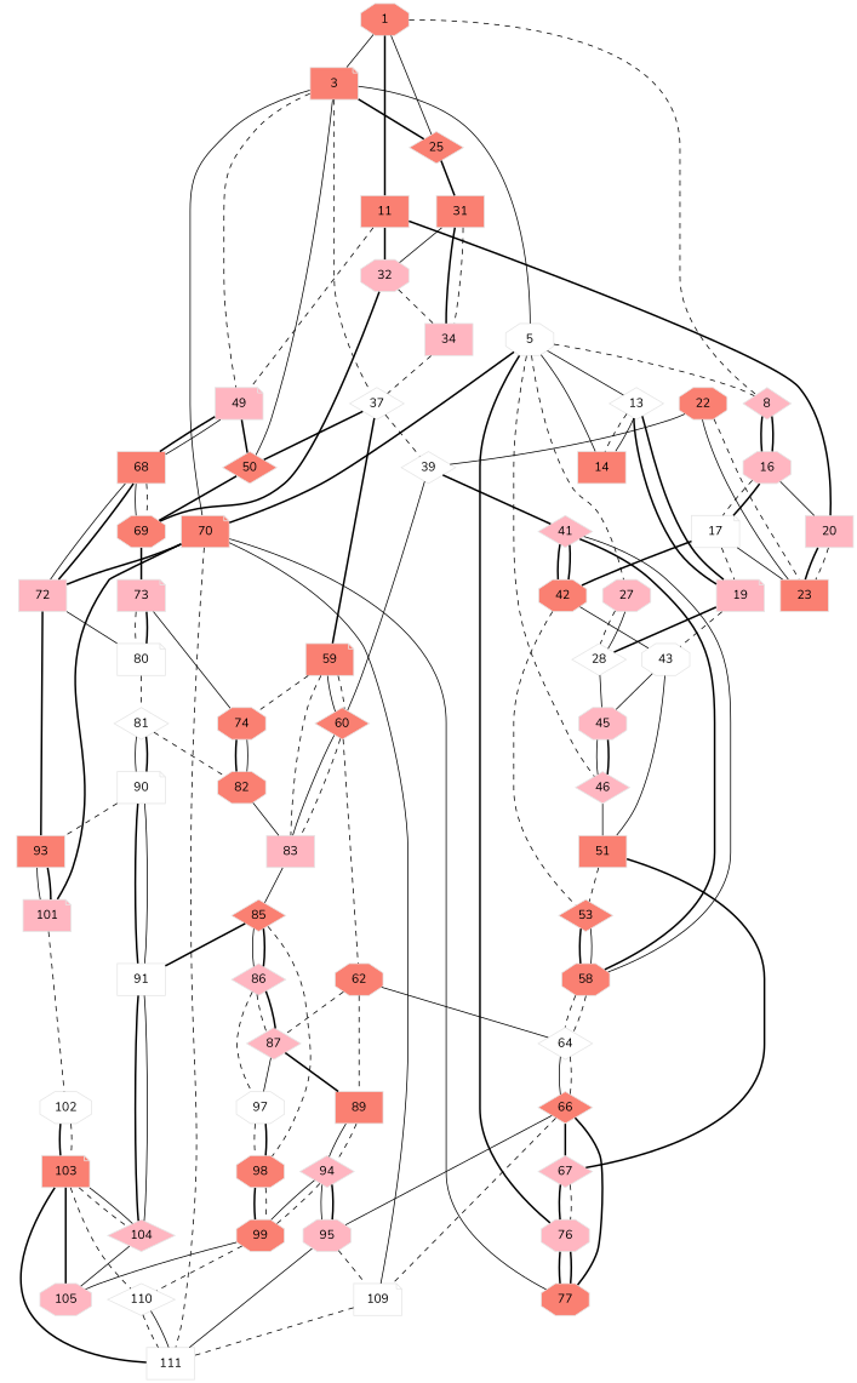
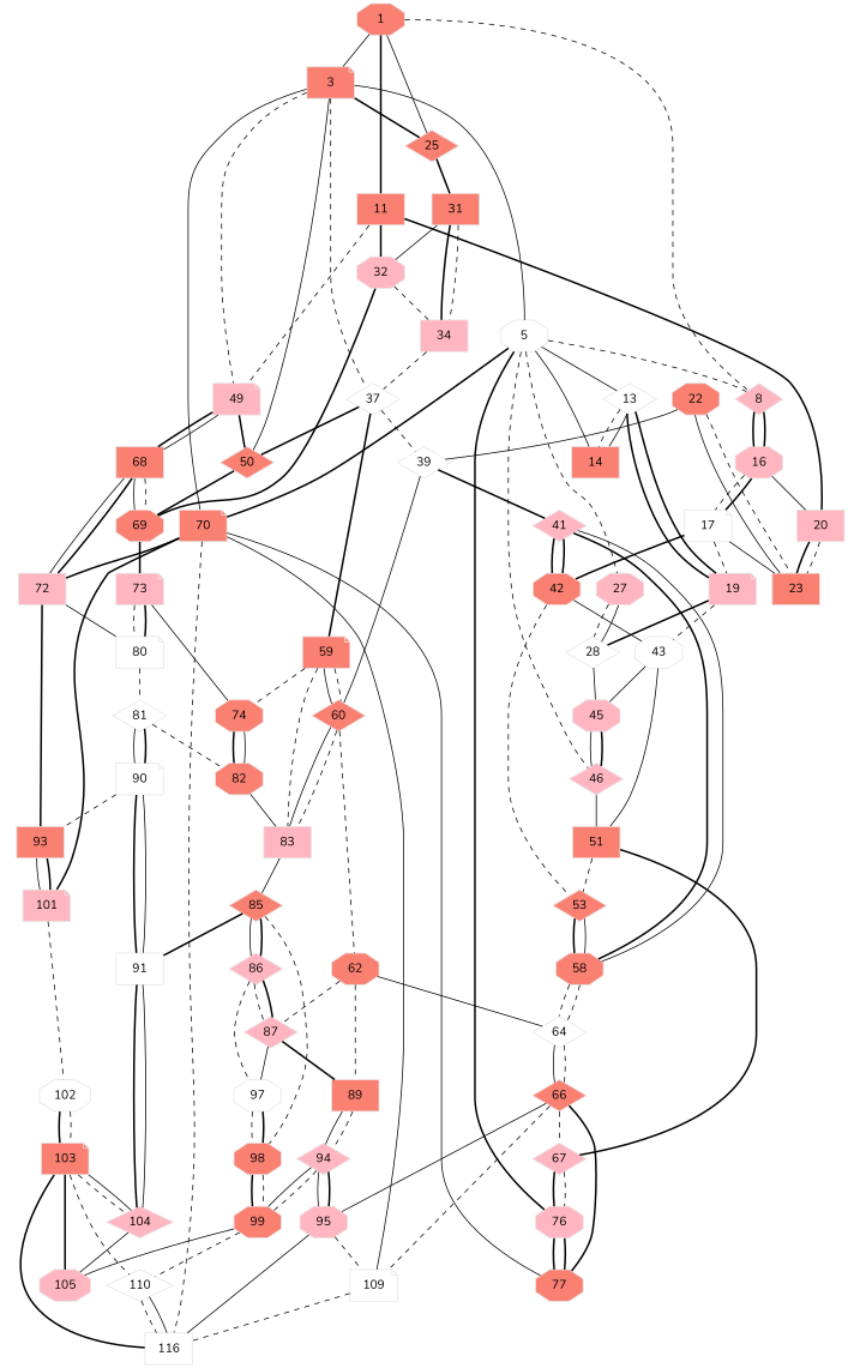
  graph {
    fontname=Nunito
    node [color=gray90 fillcolor=salmon fontname=Nunito shape=octagon style=filled]
    edge [fontname=Nunito style=dashed]
    1 [super="+2+7"]
    3 [shape=note super="+4+24"]
    8 [fillcolor=lightpink shape=diamond]
    11 [shape=box super="+12+21"]
    25 [shape=diamond]
    5 [fillcolor=white super="+6+15"]
    37 [fillcolor=white shape=diamond super="+38+57"]
    49 [fillcolor=lightpink shape=note]
    50 [shape=diamond super="+56"]
    70 [shape=note super="+71+78"]
    16 [fillcolor=lightpink]
    20 [fillcolor=lightpink shape=box]
    32 [fillcolor=lightpink super="+35"]
    31 [shape=box]
    13 [fillcolor=white shape=diamond]
    14 [shape=box]
    27 [fillcolor=lightpink]
    46 [fillcolor=lightpink shape=diamond super="+52"]
    76 [fillcolor=lightpink]
    39 [fillcolor=white shape=diamond super="+40+55"]
    59 [shape=note super="+75"]
    68 [shape=box]
    69
    77
    109 [fillcolor=white shape=note super="+115"]
    72 [fillcolor=lightpink shape=box super="+79"]
    101 [fillcolor=lightpink shape=note]
-   111 [fillcolor=white shape=box super="+112+116"]
+   111 [fillcolor=white shape=box super="+112+116" label=116]
    19 [fillcolor=lightpink shape=note super="+29"]
    28 [fillcolor=white shape=diamond super="+30"]
    51 [shape=box super="+54"]
    17 [fillcolor=white shape=note super="+18"]
    23 [shape=box]
    22
    34 [fillcolor=lightpink shape=box]
    43 [fillcolor=white super="+44"]
    42 [super="+48"]
    53 [shape=diamond]
    45 [fillcolor=lightpink]
    41 [fillcolor=lightpink shape=diamond]
    60 [shape=diamond super="+61"]
    74
    83 [fillcolor=lightpink shape=box super="+84"]
    58
    62 [super="+63"]
    64 [fillcolor=white shape=diamond]
    67 [fillcolor=lightpink shape=diamond]
    73 [fillcolor=lightpink shape=note]
    66 [shape=diamond super="+96"]
    82
    85 [shape=diamond super="+92"]
    87 [fillcolor=lightpink shape=diamond super="+88"]
    89 [shape=box]
    97 [fillcolor=white]
    94 [fillcolor=lightpink shape=diamond]
    95 [fillcolor=lightpink super="+108"]
    80 [fillcolor=white shape=note]
    93 [shape=box]
    102 [fillcolor=white]
    81 [fillcolor=white shape=diamond]
    90 [fillcolor=white shape=note]
    91 [fillcolor=white shape=box]
    86 [fillcolor=lightpink shape=diamond]
    98
    104 [fillcolor=lightpink shape=diamond]
    99 [super="+106"]
    105 [fillcolor=lightpink]
    110 [fillcolor=white shape=diamond]
    103 [shape=note super="+107"]
    1 -- 3 [style=solid]
    1 -- 8
    1 -- 11 [style=bold weight=2]
    1 -- 25 [style=solid]
    3 -- 25 [style=bold]
    3 -- 5 [style=solid]
    3 -- 37
    3 -- 49
    3 -- 50 [style=solid]
    3 -- 70 [style=solid]
    8 -- 16 [style=bold]
    8 -- 16 [style=bold]
    11 -- 49
    11 -- 20 [style=bold]
    11 -- 32 [style=bold]
    25 -- 31 [style=bold]
    5 -- 8
    5 -- 70 [style=bold]
    5 -- 13 [style=solid]
    5 -- 14 [style=solid]
    5 -- 27
    5 -- 46
    5 -- 76 [style=bold]
    37 -- 50 [style=bold]
    37 -- 39
    37 -- 59 [style=bold]
    49 -- 50 [style=bold]
    49 -- 68 [style=bold]
    49 -- 68 [style=solid]
    50 -- 69 [style=bold]
    70 -- 77 [style=solid]
    70 -- 109 [style=solid]
    70 -- 72 [style=bold]
    70 -- 101 [style=bold]
    70 -- 111
    16 -- 20 [style=solid]
    16 -- 17
    16 -- 17 [style=bold]
    20 -- 23 [style=bold]
    20 -- 23
    32 -- 69 [style=bold]
    32 -- 34
    31 -- 32 [style=solid]
    31 -- 34 [style=bold]
    31 -- 34
    13 -- 14
    13 -- 14 [style=solid]
    13 -- 19 [style=bold]
    13 -- 19 [style=bold]
    27 -- 28 [weight=2]
    27 -- 28 [style=solid]
    46 -- 51 [style=solid weight=2]
    76 -- 77 [style=bold]
    76 -- 77 [style=bold]
    39 -- 41 [style=bold]
    39 -- 60 [style=solid]
    59 -- 60 [style=solid]
    59 -- 60
    59 -- 74
    59 -- 83
    68 -- 69 [style=solid]
    68 -- 69
    68 -- 72 [style=solid]
    68 -- 72 [style=bold]
    69 -- 73 [style=bold]
    109 -- 111
    72 -- 80 [style=solid]
    72 -- 93 [style=bold]
    101 -- 102
    19 -- 28 [style=bold]
    19 -- 43
    28 -- 45 [style=solid]
    51 -- 53
    51 -- 67 [style=bold]
    17 -- 19
    17 -- 23 [style=solid]
    17 -- 42 [style=bold]
    22 -- 39 [style=solid]
    22 -- 23 [style=solid]
    22 -- 23
    34 -- 37
    43 -- 51 [style=solid]
    43 -- 45 [style=solid]
    42 -- 43 [style=solid]
    42 -- 53
    53 -- 58 [style=bold]
    53 -- 58 [style=solid]
    45 -- 46 [style=solid]
    45 -- 46 [style=bold]
    41 -- 42 [style=bold]
    41 -- 42 [style=bold]
    41 -- 58 [style=bold]
    41 -- 58 [style=solid]
    60 -- 83 [style=solid]
    60 -- 83
    60 -- 62
    74 -- 82 [style=bold]
    74 -- 82 [style=solid]
    83 -- 85 [style=solid]
    58 -- 64
    58 -- 64
    62 -- 64 [style=solid]
    62 -- 87
    62 -- 89
    64 -- 66 [style=solid]
    64 -- 66
    67 -- 76 [style=bold]
    67 -- 76
    73 -- 74 [style=solid]
    73 -- 80
    73 -- 80 [style=bold]
    66 -- 77 [style=bold]
    66 -- 109
-   66 -- 67 [style=bold]
+   66 -- 67
    66 -- 95 [style=solid]
    82 -- 83 [style=solid]
    85 -- 91 [style=bold]
    85 -- 86 [style=solid]
    85 -- 86 [style=bold]
    85 -- 98
    87 -- 89 [style=bold]
    87 -- 97 [style=solid]
    89 -- 94 [style=solid]
    89 -- 94
    97 -- 98
    97 -- 98 [style=bold]
    94 -- 95 [style=solid]
    94 -- 95 [style=bold]
    94 -- 99 [style=solid]
    94 -- 99
    95 -- 109
    95 -- 111 [style=solid]
    80 -- 81
    93 -- 101 [style=solid]
    93 -- 101 [style=bold]
    102 -- 103 [style=bold weight=2]
    102 -- 103
    81 -- 82
    81 -- 90 [style=solid]
    81 -- 90 [style=bold]
    90 -- 93
    90 -- 91 [style=bold]
    90 -- 91 [style=solid]
    91 -- 104 [style=bold]
    91 -- 104 [style=solid]
    86 -- 87
    86 -- 87 [style=bold]
    86 -- 97
    98 -- 99 [style=bold]
    98 -- 99
    104 -- 105 [style=solid]
    99 -- 105 [style=solid]
    99 -- 110
    110 -- 111
    110 -- 111 [style=solid]
    103 -- 111 [style=bold]
    103 -- 104
    103 -- 104 [style=solid]
    103 -- 105 [style=bold]
    103 -- 110
  }
